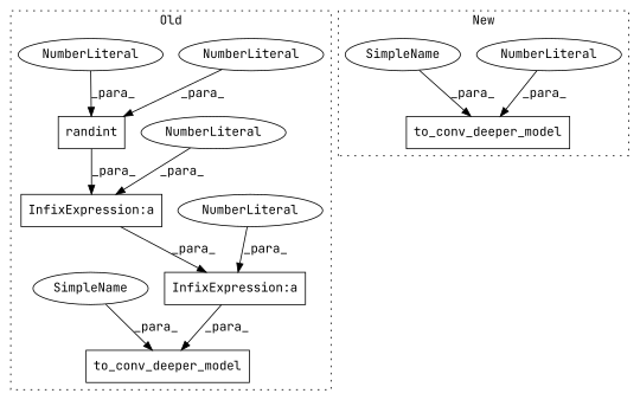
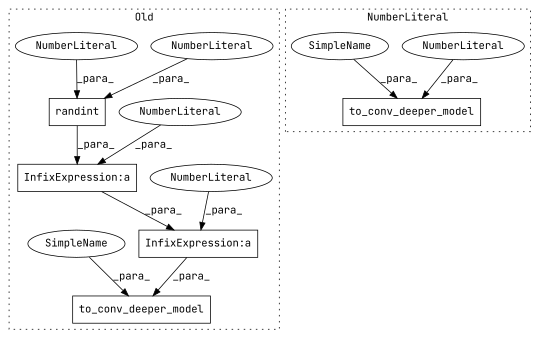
  digraph {
    fontname="JetBrains Mono"
    node [a=34 l=1 s=3375 shape=ellipse fontname="JetBrains Mono"]
    edge [fontname="JetBrains Mono"]
    n1 [a=32 l="8,1" label=randint s="3385,3396" shape=box]
    n2 [a=27 l=3 label="InfixExpression:a" s=3402 shape=box]
    n3 [a=27 l=3 label="InfixExpression:a" s=3397 shape=box]
    n4 [label=NumberLiteral s=3405]
    n5 [label=NumberLiteral s=3400]
    n6 [label=NumberLiteral s=3395]
    n7 [label=NumberLiteral s=3393]
    n8 [a=32 l="21,1" label=to_conv_deeper_model s="3354,3406" shape=box]
    n9 [a=42 l=8 label=SimpleName]
    n10 [a=32 l="21,1" label=to_conv_deeper_model s="3354,3385" shape=box]
    n11 [label=NumberLiteral s=3384]
    n12 [a=42 l=8 label=SimpleName]
    subgraph cluster_1 {
      label=Old
      style=dotted
      n1
      n2
      n3
      n4
      n5
      n6
      n7
      n8
      n9
    }
    subgraph cluster_2 {
-     label=New
+     label=NumberLiteral
      style=dotted
      n10
      n11
      n12
    }
    n1 -> n3 [label=_para_]
    n2 -> n8 [label=_para_]
    n3 -> n2 [label=_para_]
    n4 -> n2 [label=_para_]
    n5 -> n3 [label=_para_]
    n6 -> n1 [label=_para_]
    n7 -> n1 [label=_para_]
    n9 -> n8 [label=_para_]
    n11 -> n10 [label=_para_]
    n12 -> n10 [label=_para_]
  }
